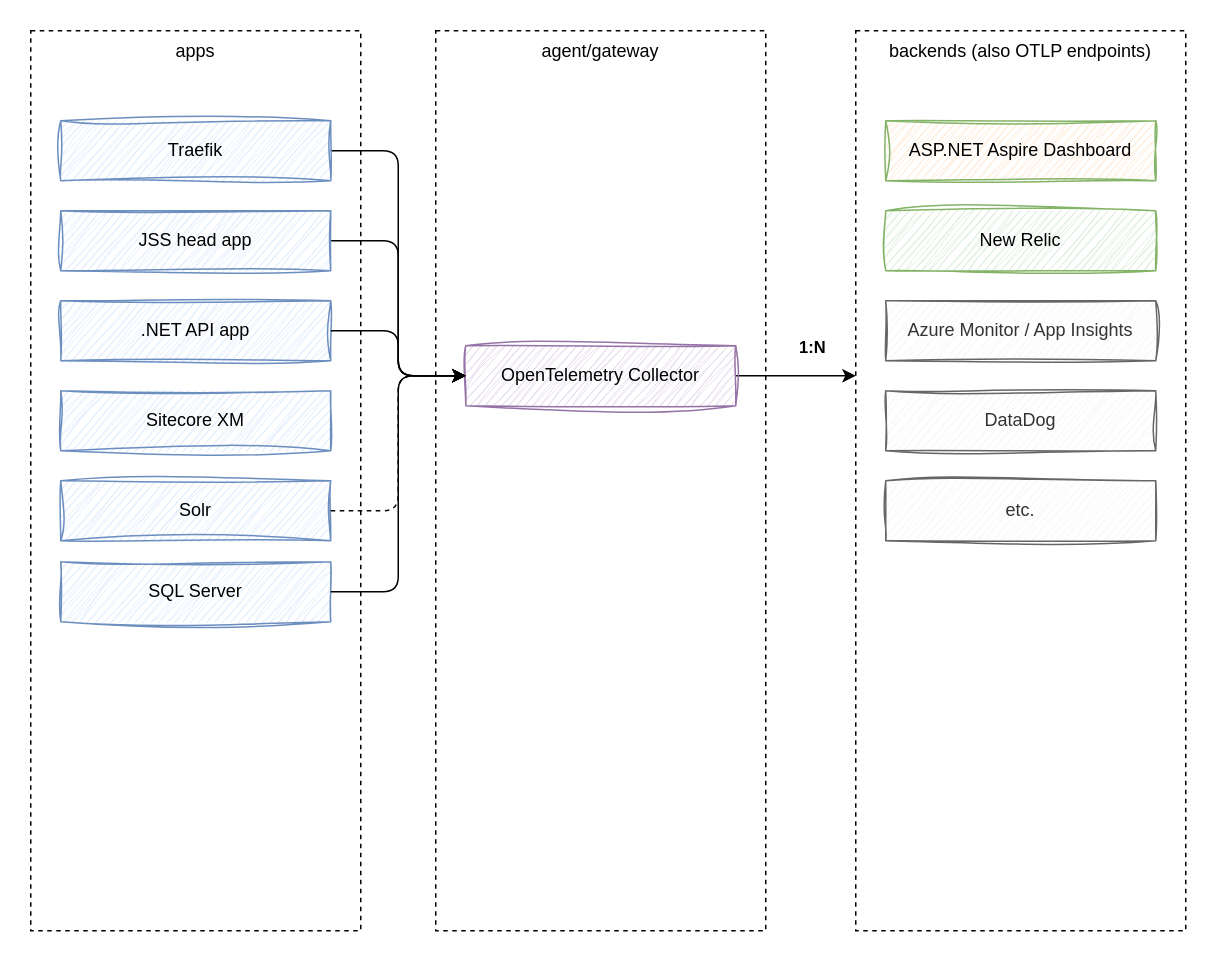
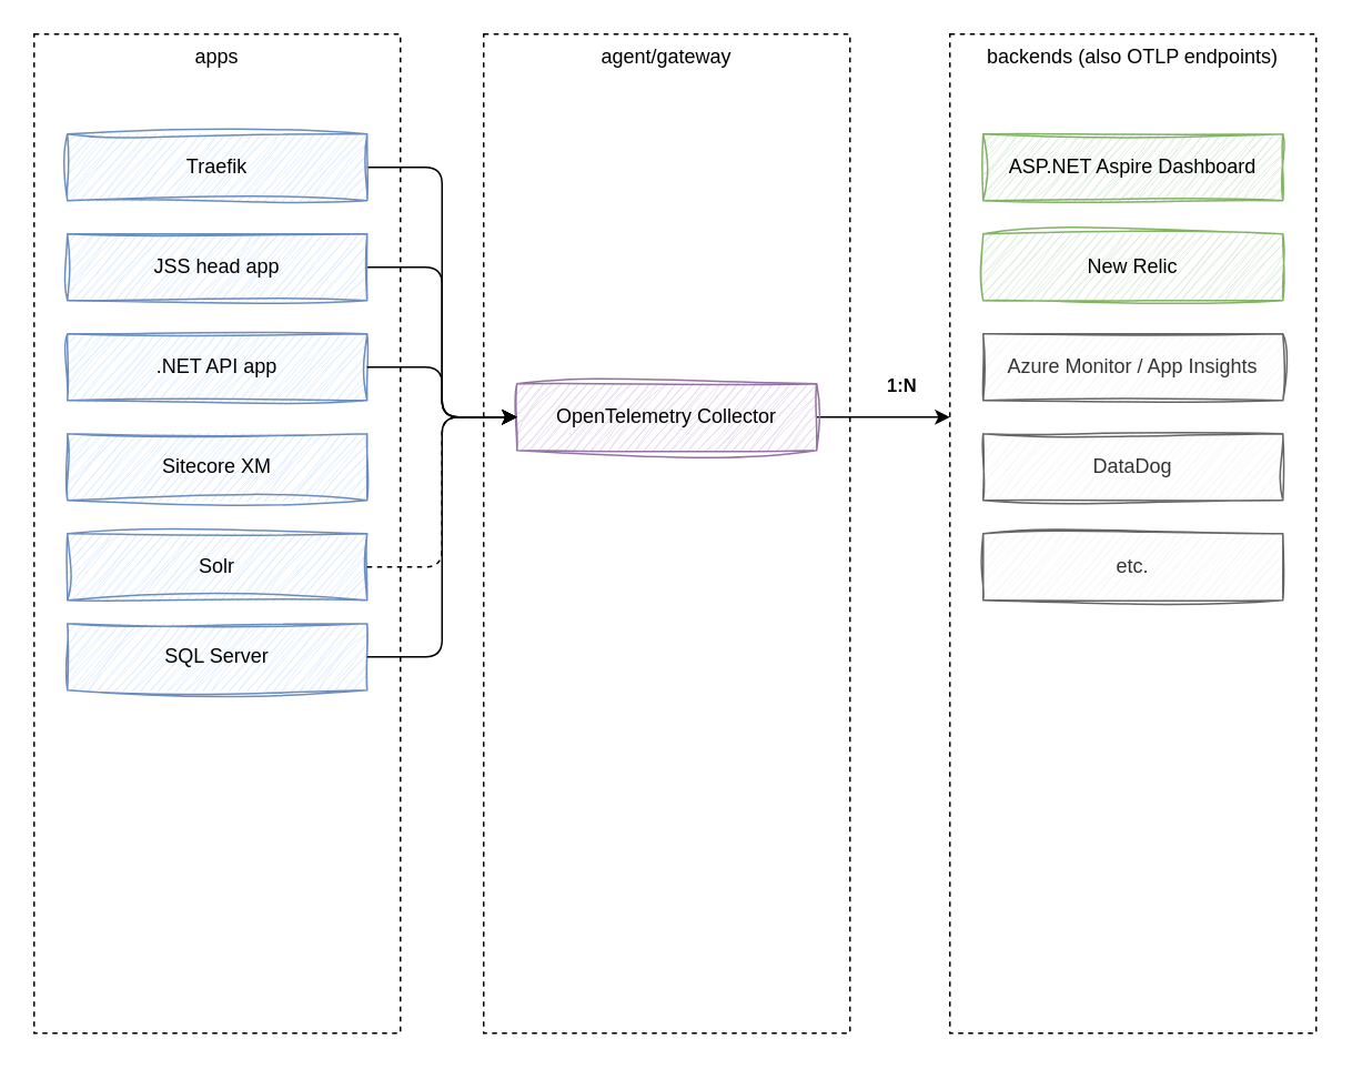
  <mxCell id="0" />
  <mxCell id="1" style="locked=1;" parent="0" />
  <mxCell id="2" value="apps" style="rounded=0;whiteSpace=wrap;html=1;fillColor=none;dashed=1;verticalAlign=top;" vertex="1" parent="1"><mxGeometry x="20" y="20" width="220" height="600" as="geometry" /></mxCell>
  <mxCell id="3" value="backends (also OTLP endpoints)" style="rounded=0;whiteSpace=wrap;html=1;fillColor=none;dashed=1;verticalAlign=top;" vertex="1" parent="1"><mxGeometry x="570" y="20" width="220" height="600" as="geometry" /></mxCell>
  <mxCell id="4" value="agent/gateway" style="rounded=0;whiteSpace=wrap;html=1;fillColor=none;dashed=1;verticalAlign=top;" vertex="1" parent="1"><mxGeometry x="290" y="20" width="220" height="600" as="geometry" /></mxCell>
  <mxCell id="5" value="" style="edgeStyle=orthogonalEdgeStyle;html=1;entryX=0;entryY=0.5;entryDx=0;entryDy=0;exitX=1;exitY=0.5;exitDx=0;exitDy=0;" edge="1" parent="1" source="10" target="9"><mxGeometry relative="1" as="geometry"><mxPoint x="230" y="110" as="sourcePoint" /><mxPoint x="320" y="270" as="targetPoint" /></mxGeometry></mxCell>
  <mxCell id="6" value="Untitled Layer" parent="0" />
  <mxCell id="7" style="edgeStyle=orthogonalEdgeStyle;html=1;exitX=1;exitY=0.5;exitDx=0;exitDy=0;" edge="1" parent="6" source="9"><mxGeometry relative="1" as="geometry"><mxPoint x="570" y="250" as="targetPoint" /></mxGeometry></mxCell>
  <mxCell id="8" value="1:N" style="edgeLabel;html=1;align=center;verticalAlign=middle;resizable=0;points=[];fontStyle=1" vertex="1" connectable="0" parent="7"><mxGeometry x="0.011" y="-1" relative="1" as="geometry"><mxPoint x="10" y="-21" as="offset" /></mxGeometry></mxCell>
  <mxCell id="9" value="OpenTelemetry Collector" style="rounded=0;whiteSpace=wrap;html=1;sketch=1;curveFitting=1;jiggle=2;fillColor=#e1d5e7;strokeColor=#9673a6;" vertex="1" parent="6"><mxGeometry x="310" y="230" width="180" height="40" as="geometry" /></mxCell>
  <mxCell id="10" value="JSS head app" style="rounded=0;whiteSpace=wrap;html=1;sketch=1;curveFitting=1;jiggle=2;fillColor=#dae8fc;strokeColor=#6c8ebf;" vertex="1" parent="6"><mxGeometry x="40" y="140" width="180" height="40" as="geometry" /></mxCell>
  <mxCell id="11" value=".NET API app" style="rounded=0;whiteSpace=wrap;html=1;sketch=1;curveFitting=1;jiggle=2;fillColor=#dae8fc;strokeColor=#6c8ebf;" vertex="1" parent="6"><mxGeometry x="40" y="200" width="180" height="40" as="geometry" /></mxCell>
  <mxCell id="12" value="Sitecore XM" style="rounded=0;whiteSpace=wrap;html=1;sketch=1;curveFitting=1;jiggle=2;fillColor=#dae8fc;strokeColor=#6c8ebf;" vertex="1" parent="6"><mxGeometry x="40" y="260" width="180" height="40" as="geometry" /></mxCell>
  <mxCell id="13" value="Solr" style="rounded=0;whiteSpace=wrap;html=1;sketch=1;curveFitting=1;jiggle=2;fillColor=#dae8fc;strokeColor=#6c8ebf;" vertex="1" parent="6"><mxGeometry x="40" y="320" width="180" height="40" as="geometry" /></mxCell>
  <mxCell id="14" value="" style="edgeStyle=orthogonalEdgeStyle;html=1;entryX=0;entryY=0.5;entryDx=0;entryDy=0;exitX=1;exitY=0.5;exitDx=0;exitDy=0;" edge="1" parent="6" source="15" target="9"><mxGeometry relative="1" as="geometry" /></mxCell>
  <mxCell id="15" value="Traefik" style="rounded=0;whiteSpace=wrap;html=1;sketch=1;curveFitting=1;jiggle=2;fillColor=#dae8fc;strokeColor=#6c8ebf;" vertex="1" parent="6"><mxGeometry x="40" y="80" width="180" height="40" as="geometry" /></mxCell>
- <mxCell id="16" value="ASP.NET Aspire Dashboard" style="rounded=0;whiteSpace=wrap;html=1;sketch=1;curveFitting=1;jiggle=2;fillColor=#ffe6cc;strokeColor=#82b366;" vertex="1" parent="6"><mxGeometry x="590" y="80" width="180" height="40" as="geometry" /></mxCell>
+ <mxCell id="16" value="ASP.NET Aspire Dashboard" style="rounded=0;whiteSpace=wrap;html=1;sketch=1;curveFitting=1;jiggle=2;fillColor=#d5e8d4;strokeColor=#82b366;" vertex="1" parent="6"><mxGeometry x="590" y="80" width="180" height="40" as="geometry" /></mxCell>
  <mxCell id="17" value="Azure Monitor / App Insights" style="rounded=0;whiteSpace=wrap;html=1;sketch=1;curveFitting=1;jiggle=2;fillColor=#f5f5f5;fontColor=#333333;strokeColor=#666666;" vertex="1" parent="6"><mxGeometry x="590" y="200" width="180" height="40" as="geometry" /></mxCell>
  <mxCell id="18" value="New Relic" style="rounded=0;whiteSpace=wrap;html=1;sketch=1;curveFitting=1;jiggle=2;fillColor=#d5e8d4;strokeColor=#82b366;" vertex="1" parent="6"><mxGeometry x="590" y="140" width="180" height="40" as="geometry" /></mxCell>
  <mxCell id="19" value="DataDog" style="rounded=0;whiteSpace=wrap;html=1;sketch=1;curveFitting=1;jiggle=2;fillColor=#f5f5f5;fontColor=#333333;strokeColor=#666666;" vertex="1" parent="6"><mxGeometry x="590" y="260" width="180" height="40" as="geometry" /></mxCell>
  <mxCell id="20" value="etc." style="rounded=0;whiteSpace=wrap;html=1;sketch=1;curveFitting=1;jiggle=2;fillColor=#f5f5f5;fontColor=#333333;strokeColor=#666666;" vertex="1" parent="6"><mxGeometry x="590" y="320" width="180" height="40" as="geometry" /></mxCell>
  <mxCell id="21" value="SQL Server" style="rounded=0;whiteSpace=wrap;html=1;sketch=1;curveFitting=1;jiggle=2;fillColor=#dae8fc;strokeColor=#6c8ebf;" vertex="1" parent="6"><mxGeometry x="40" y="374" width="180" height="40" as="geometry" /></mxCell>
  <mxCell id="22" value="" style="edgeStyle=orthogonalEdgeStyle;html=1;entryX=0;entryY=0.5;entryDx=0;entryDy=0;exitX=1;exitY=0.5;exitDx=0;exitDy=0;" edge="1" parent="6" source="11" target="9"><mxGeometry relative="1" as="geometry"><mxPoint x="230" y="190" as="sourcePoint" /><mxPoint x="320" y="270" as="targetPoint" /></mxGeometry></mxCell>
  <mxCell id="23" value="" style="edgeStyle=orthogonalEdgeStyle;html=1;entryX=0;entryY=0.5;entryDx=0;entryDy=0;exitX=1;exitY=0.5;exitDx=0;exitDy=0;dashed=1;" edge="1" parent="6" source="13" target="9"><mxGeometry relative="1" as="geometry"><mxPoint x="230" y="350" as="sourcePoint" /><mxPoint x="320" y="270" as="targetPoint" /></mxGeometry></mxCell>
  <mxCell id="24" value="" style="edgeStyle=orthogonalEdgeStyle;html=1;entryX=0;entryY=0.5;entryDx=0;entryDy=0;exitX=1;exitY=0.5;exitDx=0;exitDy=0;" edge="1" parent="6" source="21" target="9"><mxGeometry relative="1" as="geometry"><mxPoint x="230" y="430" as="sourcePoint" /><mxPoint x="320" y="270" as="targetPoint" /></mxGeometry></mxCell>
